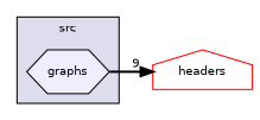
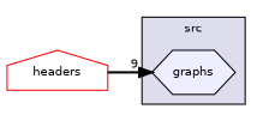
  digraph {
    compound=true
    rankdir=LR
    node [fontname=Helvetica fontsize=10 style=filled]
    n1 [fillcolor="#eeeeff" label=graphs pencolor=black shape=hexagon]
    n2 [color=red fillcolor=white label=headers shape=house]
    subgraph cluster_1 {
      bgcolor="#ddddee"
      fontname=Helvetica
      fontsize=10
      label=src
      pencolor=black
      n1
    }
-   n1 -> n2 [headlabel=9 labeldistance=1.5 labelfontname=Helvetica labelfontsize=10 style=bold]
+   n2 -> n1 [headlabel=9 labeldistance=1.5 labelfontname=Helvetica labelfontsize=10 style=bold]
  }
